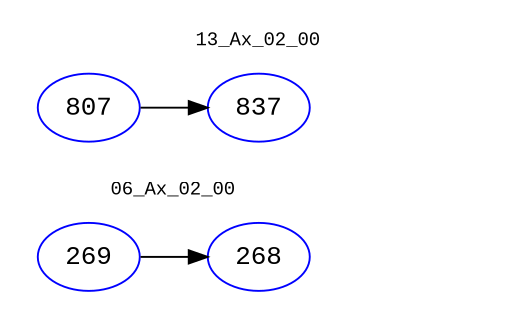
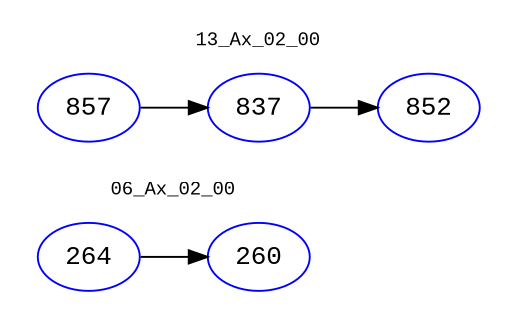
  digraph {
    fontname="Liberation Mono"
    rankdir=LR
    node [color=blue fontname="Liberation Mono"]
    edge [color=black fontname="Liberation Mono"]
-   n1 [label=269]
-   n2 [label=268]
-   n3 [label=807]
+   n1 [label=264]
+   n2 [label=260]
+   n3 [label=857]
    n4 [label=837]
+   n5 [label=852]
    subgraph cluster_1 {
      color=white
      fontsize=10
      label="06_Ax_02_00"
      n1
      n2
    }
    subgraph cluster_2 {
      color=white
      fontsize=10
      label="13_Ax_02_00"
      n3
      n4
+     n5
    }
    n1 -> n2
    n3 -> n4
+   n4 -> n5
  }
